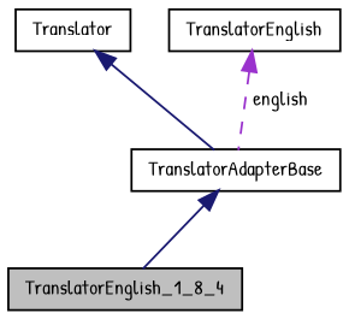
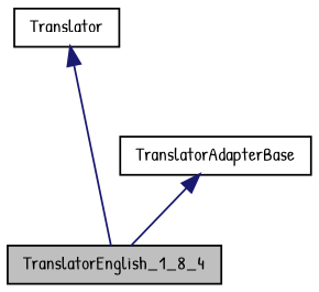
  digraph {
    fontname="Patrick Hand"
    node [color=black fillcolor=white fontname="Patrick Hand" fontsize=10 shape=record style=filled]
    edge [color=midnightblue dir=back fontname="Patrick Hand" fontsize=10 labelfontname=Helvetica labelfontsize=10 style=solid]
    n1 [fillcolor=grey75 fontcolor=black height=0.2 label=TranslatorEnglish_1_8_4 width=0.4]
    n2 [height=0.2 label=TranslatorAdapterBase width=0.4]
    n3 [height=0.2 label=Translator width=0.4]
-   n4 [height=0.2 label=TranslatorEnglish width=0.4]
    n2 -> n1
-   n3 -> n2
-   n4 -> n2 [color=darkorchid3 label=" english" style=dashed]
+   n3 -> n1
  }
